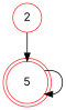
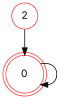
  digraph {
    fontname=Inter
    node [color=firebrick1 fontname=Inter]
    edge [fontname=Inter]
-   0 [shape=doublecircle label=5]
+   0 [shape=doublecircle]
    2 [shape=circle]
    0 -> 0
    2 -> 0
  }
